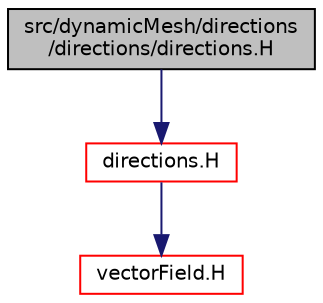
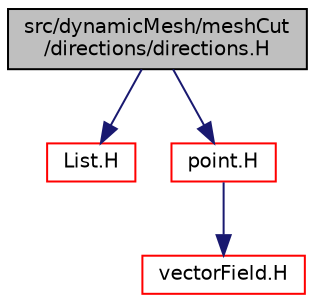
  digraph {
    node [color=red fontname=Helvetica fontsize=10 shape=record]
    edge [color=midnightblue fontname=Helvetica fontsize=10 labelfontname=Helvetica labelfontsize=10 style=solid]
-   n1 [color=black fillcolor=grey75 fontcolor=black height=0.2 label="src/dynamicMesh/directions\l/directions/directions.H" style=filled width=0.4]
-   n3 [height=0.2 label="directions.H" width=0.4]
+   n1 [color=black fillcolor=grey75 fontcolor=black height=0.2 label="src/dynamicMesh/meshCut\l/directions/directions.H" style=filled width=0.4]
+   n2 [height=0.2 label="List.H" width=0.4]
+   n3 [height=0.2 label="point.H" width=0.4]
    n4 [height=0.2 label="vectorField.H" width=0.4]
+   n1 -> n2
    n1 -> n3
    n3 -> n4
  }
